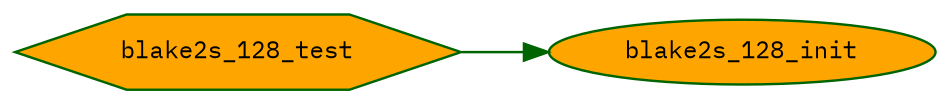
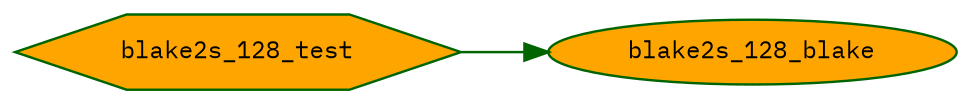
  digraph {
    rankdir=RL
    fontname="IBM Plex Mono"
    node [color=darkgreen fillcolor=orange fontname="IBM Plex Mono" fontsize=10 style=filled]
-   n1 [fontcolor=black height=0.2 label=blake2s_128_init shape=ellipse width=0.4]
+   n1 [fontcolor=black height=0.2 label=blake2s_128_blake shape=ellipse width=0.4]
    n2 [height=0.2 label=blake2s_128_test shape=hexagon width=0.4]
    n1 -> n2 [color=darkgreen dir=back fontname="IBM Plex Mono" fontsize=10 labelfontname=Helvetica labelfontsize=10 style=solid]
  }
